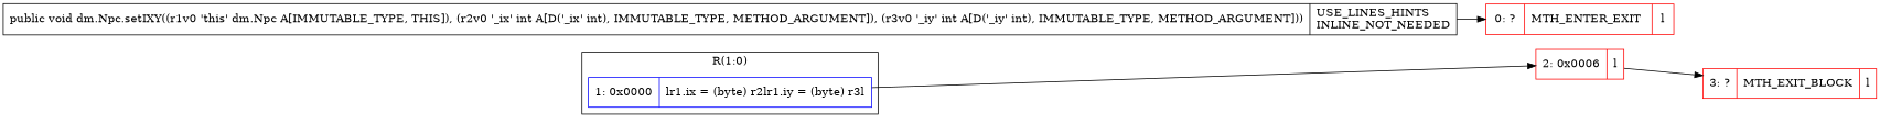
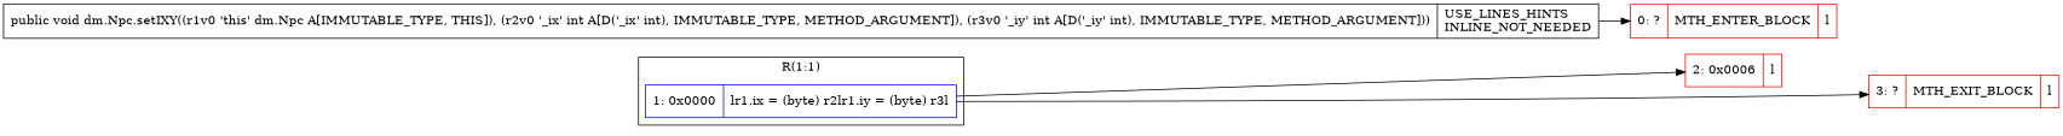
  digraph {
    rankdir=LR
    node [color=red shape=record]
    n1 [color=blue label="{1\:\ 0x0000|lr1.ix = (byte) r2lr1.iy = (byte) r3l}"]
    n2 [label="{2\:\ 0x0006|l}"]
    n3 [label="{3\:\ ?|MTH_EXIT_BLOCK\l|l}"]
-   n4 [label="{0\:\ ?|MTH_ENTER_EXIT\l|l}"]
+   n4 [label="{0\:\ ?|MTH_ENTER_BLOCK\l|l}"]
    n5 [label="{public void dm.Npc.setIXY((r1v0 'this' dm.Npc A[IMMUTABLE_TYPE, THIS]), (r2v0 '_ix' int A[D('_ix' int), IMMUTABLE_TYPE, METHOD_ARGUMENT]), (r3v0 '_iy' int A[D('_iy' int), IMMUTABLE_TYPE, METHOD_ARGUMENT]))  | USE_LINES_HINTS\lINLINE_NOT_NEEDED\l}" color=""]
    subgraph cluster_1 {
-     label="R(1:0)"
+     label="R(1:1)"
      n1
    }
    n1 -> n2
-   n2 -> n3
+   n1 -> n3
    n5 -> n4
  }
